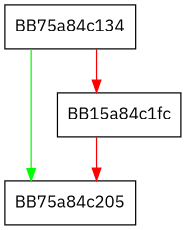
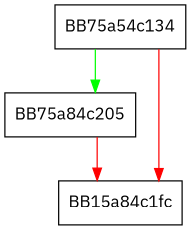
  digraph {
    fontname="IBM Plex Sans"
    splines=ortho
    node [fontname="IBM Plex Sans" shape=box]
    edge [color=red fontname="IBM Plex Sans"]
-   BB75a84c134
+   BB75a84c134 [label=BB75a54c134]
    BB75a84c205
    n3 [label=BB15a84c1fc]
    BB75a84c134 -> BB75a84c205 [color=green]
    BB75a84c134 -> n3
-   n3 -> BB75a84c205
+   BB75a84c205 -> n3
  }
